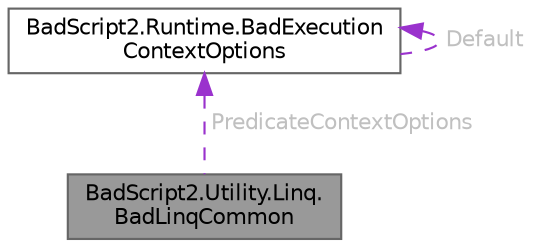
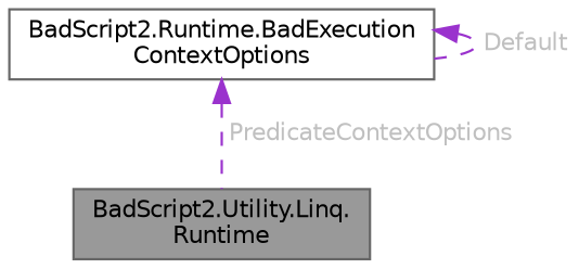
  digraph {
    node [color=gray40 fontname=Helvetica fontsize=10 shape=box style=filled]
    edge [color=darkorchid3 dir=back fontcolor=grey fontname=Helvetica fontsize=10 labelfontname=Helvetica labelfontsize=10 style=dashed]
-   n1 [fillcolor=grey60 fontcolor=black height=0.2 label="BadScript2.Utility.Linq.\lBadLinqCommon" width=0.4]
+   n1 [fillcolor=grey60 fontcolor=black height=0.2 label="BadScript2.Utility.Linq.\lRuntime" width=0.4]
    n2 [fillcolor=white height=0.2 label="BadScript2.Runtime.BadExecution\lContextOptions" width=0.4]
    n2 -> n1 [label=" PredicateContextOptions"]
    n2 -> n2 [label=" Default"]
  }
